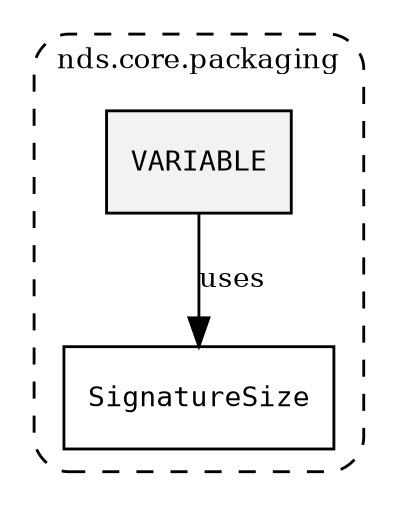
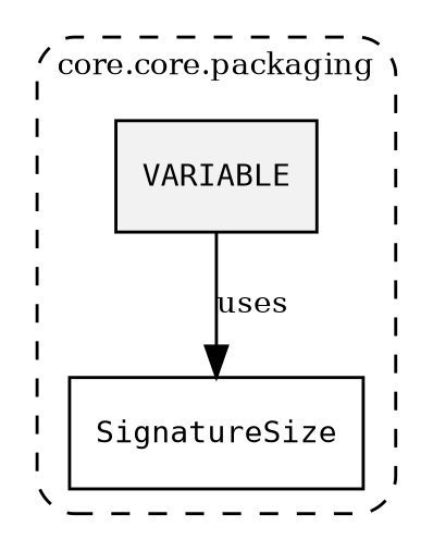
  digraph {
    fontsize=10
    rankdir=TB
    node [fontsize=10 shape=box]
    n1 [fillcolor="#0000000D" label=<<font face="monospace"><table align="center" border="0" cellspacing="0" cellpadding="0"><tr><td href="../../../content/packages/nds.core.packaging.html#Constant-VARIABLE" title="Constant defined in nds.core.packaging">VARIABLE</td></tr></table></font>> style=filled]
    n2 [label=<<font face="monospace"><table align="center" border="0" cellspacing="0" cellpadding="0"><tr><td href="../../../content/packages/nds.core.packaging.html#Subtype-SignatureSize" title="Subtype defined in nds.core.packaging">SignatureSize</td></tr></table></font>>]
    subgraph cluster_1 {
-     label="nds.core.packaging"
+     label="core.core.packaging"
      style="dashed, rounded"
      n1
      n2
    }
    n1 -> n2 [fontsize=10 label=uses]
  }
